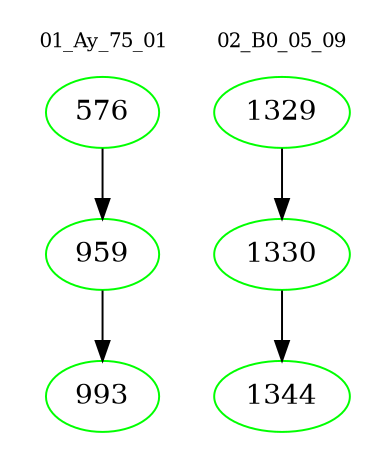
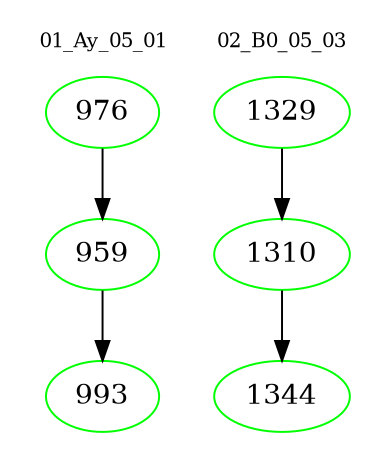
  digraph {
    node [color=green]
    edge [color=black]
-   n1 [label=576]
+   n1 [label=976]
    n2 [label=959]
    n3 [label=993]
    n4 [label=1329]
-   n5 [label=1330]
+   n5 [label=1310]
    n6 [label=1344]
    subgraph cluster_1 {
      color=white
      fontsize=10
-     label="01_Ay_75_01"
+     label="01_Ay_05_01"
      n1
      n2
      n3
    }
    subgraph cluster_2 {
      color=white
      fontsize=10
-     label="02_B0_05_09"
+     label="02_B0_05_03"
      n4
      n5
      n6
    }
    n1 -> n2
    n2 -> n3
    n4 -> n5
    n5 -> n6
  }
